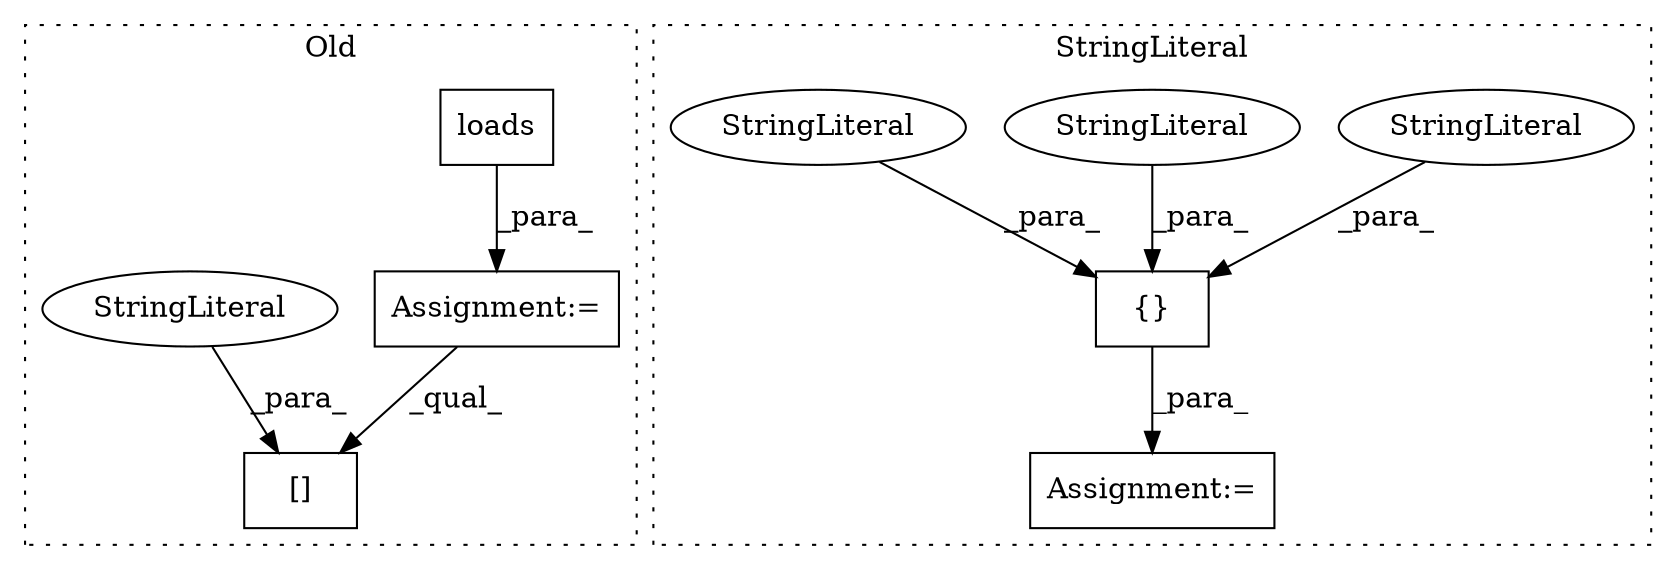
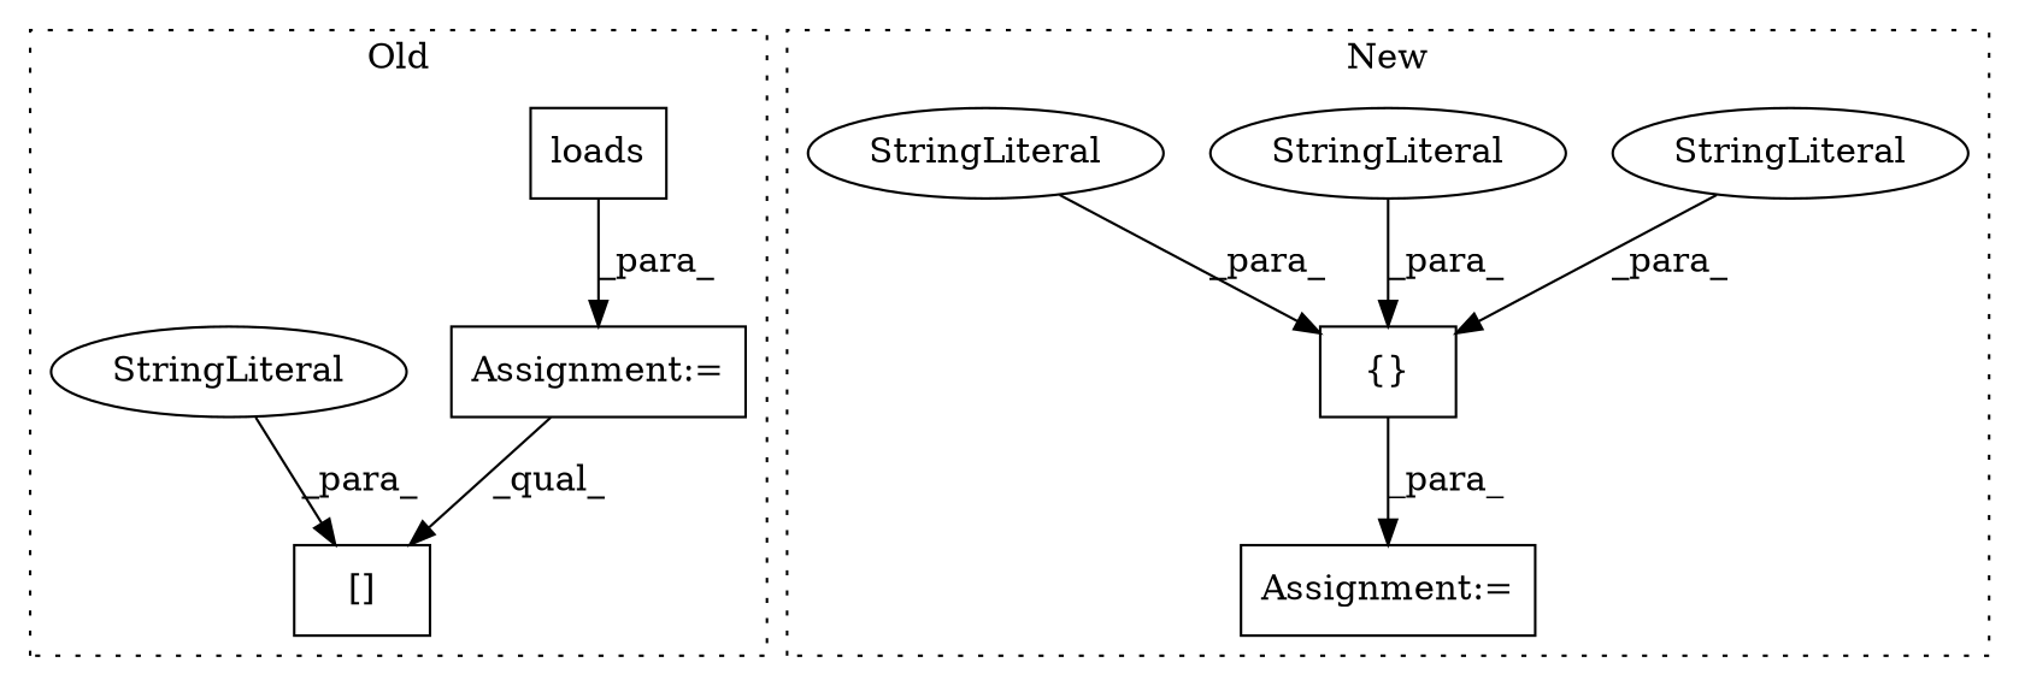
  digraph {
    node [a=45 l=1 shape=box]
    n1 [a=32 l="6,1" label=loads s="10155,10169"]
    n2 [a=7 label="Assignment:=" s=10149]
    n3 [a=2 l="14,1" label="[]" s="10227,10250"]
    n4 [l=9 label=StringLiteral s=10241 shape=ellipse]
    n5 [a=4 l="1,1" label="{}" s="10580,10642"]
    n6 [a=7 label="Assignment:=" s=10567]
    n7 [l=11 label=StringLiteral s=10589 shape=ellipse]
    n8 [l=15 label=StringLiteral s=10601 shape=ellipse]
    n9 [l=14 label=StringLiteral s=10617 shape=ellipse]
    subgraph cluster_1 {
      label=Old
      style=dotted
      n1
      n2
      n3
      n4
    }
    subgraph cluster_2 {
-     label=StringLiteral
+     label=New
      style=dotted
      n5
      n6
      n7
      n8
      n9
    }
    n1 -> n2 [label=_para_]
    n2 -> n3 [label=_qual_]
    n4 -> n3 [label=_para_]
    n5 -> n6 [label=_para_]
    n7 -> n5 [label=_para_]
    n8 -> n5 [label=_para_]
    n9 -> n5 [label=_para_]
  }
